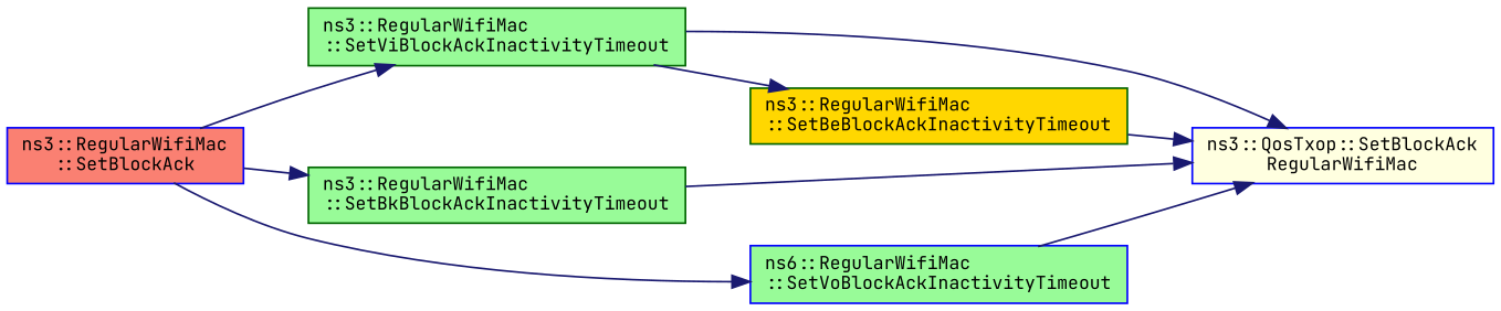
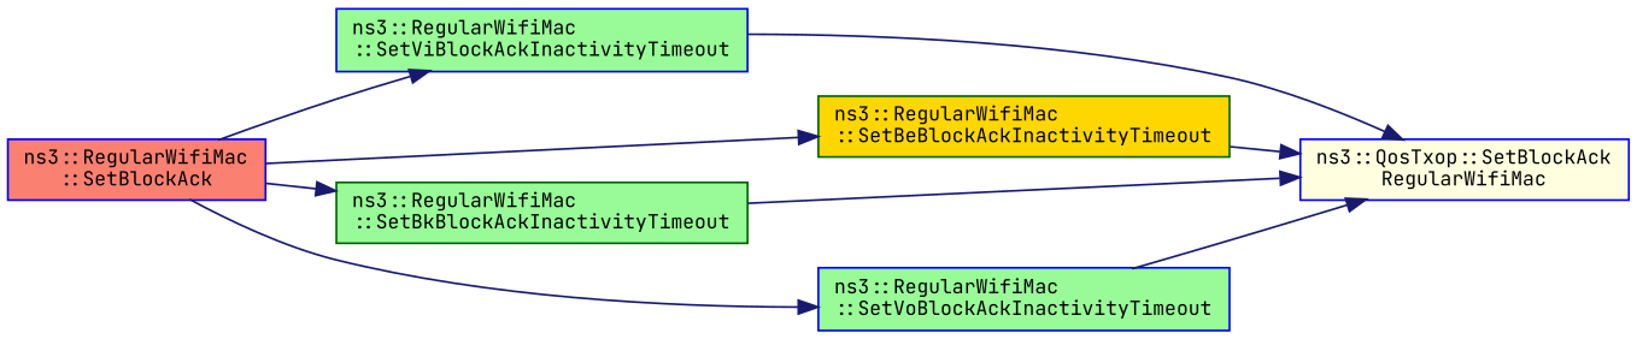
  digraph {
    fontname="JetBrains Mono"
    rankdir=RL
    node [color=blue fillcolor=palegreen fontname="JetBrains Mono" fontsize=10 shape=record style=filled]
    edge [color=midnightblue dir=back fontname="JetBrains Mono" fontsize=10 labelfontname=Helvetica labelfontsize=10 style=solid]
    n1 [fillcolor=lightyellow fontcolor=black height=0.2 label="ns3::QosTxop::SetBlockAck\lRegularWifiMac" width=0.4]
    n2 [color=darkgreen fillcolor=gold height=0.2 label="ns3::RegularWifiMac\l::SetBeBlockAckInactivityTimeout" width=0.4]
    n3 [color=darkgreen height=0.2 label="ns3::RegularWifiMac\l::SetBkBlockAckInactivityTimeout" width=0.4]
-   n4 [color=darkgreen height=0.2 label="ns3::RegularWifiMac\l::SetViBlockAckInactivityTimeout" width=0.4]
-   n5 [height=0.2 label="ns6::RegularWifiMac\l::SetVoBlockAckInactivityTimeout" width=0.4]
+   n4 [height=0.2 label="ns3::RegularWifiMac\l::SetViBlockAckInactivityTimeout" width=0.4]
+   n5 [height=0.2 label="ns3::RegularWifiMac\l::SetVoBlockAckInactivityTimeout" width=0.4]
    n6 [fillcolor=salmon height=0.2 label="ns3::RegularWifiMac\l::SetBlockAck" width=0.4]
    n1 -> n2
    n1 -> n3
    n1 -> n4
    n1 -> n5
-   n2 -> n4
+   n2 -> n6
    n3 -> n6
    n4 -> n6
    n5 -> n6
  }
